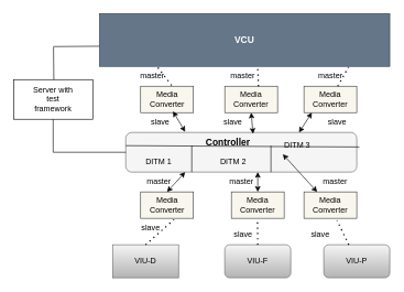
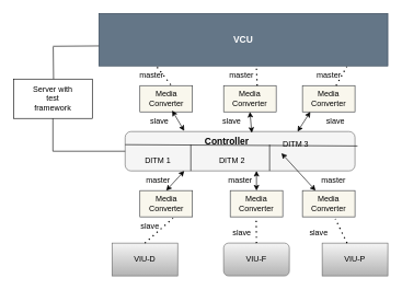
  <mxCell id="0" />
  <mxCell id="1" parent="0" />
  <mxCell id="2" value="" style="rounded=1;whiteSpace=wrap;html=1;fillColor=#f5f5f5;fontColor=#333333;strokeColor=#666666;" parent="1" vertex="1"><mxGeometry x="190" y="200" width="350" height="60" as="geometry" /></mxCell>
  <mxCell id="3" value="Media Converter" style="rounded=0;whiteSpace=wrap;html=1;fillColor=#f9f7ed;strokeColor=#36393d;" parent="1" vertex="1"><mxGeometry x="212.5" y="130" width="80" height="40" as="geometry" /></mxCell>
  <mxCell id="4" value="Media Converter" style="rounded=0;whiteSpace=wrap;html=1;fillColor=#f9f7ed;strokeColor=#36393d;" parent="1" vertex="1"><mxGeometry x="340" y="130" width="80" height="40" as="geometry" /></mxCell>
  <mxCell id="5" value="Media Converter" style="rounded=0;whiteSpace=wrap;html=1;fillColor=#f9f7ed;strokeColor=#36393d;" parent="1" vertex="1"><mxGeometry x="460" y="130" width="80" height="40" as="geometry" /></mxCell>
  <mxCell id="6" value="Media Converter" style="rounded=0;whiteSpace=wrap;html=1;fillColor=#f9f7ed;strokeColor=#36393d;" parent="1" vertex="1"><mxGeometry x="212.5" y="290" width="80" height="40" as="geometry" /></mxCell>
  <mxCell id="7" value="Media Converter" style="rounded=0;whiteSpace=wrap;html=1;fillColor=#f9f7ed;strokeColor=#36393d;" parent="1" vertex="1"><mxGeometry x="350" y="290" width="80" height="40" as="geometry" /></mxCell>
  <mxCell id="8" value="Media Converter" style="rounded=0;whiteSpace=wrap;html=1;fillColor=#f9f7ed;strokeColor=#36393d;" parent="1" vertex="1"><mxGeometry x="460" y="290" width="80" height="40" as="geometry" /></mxCell>
  <mxCell id="9" value="VIU-D" style="whiteSpace=wrap;html=1;fillColor=#f5f5f5;gradientColor=#b3b3b3;strokeColor=#666666;rounded=0;" parent="1" vertex="1"><mxGeometry x="170" y="370" width="100" height="50" as="geometry" /></mxCell>
  <mxCell id="10" value="VIU-F" style="rounded=1;whiteSpace=wrap;html=1;fillColor=#f5f5f5;gradientColor=#b3b3b3;strokeColor=#666666;" parent="1" vertex="1"><mxGeometry x="340" y="370" width="100" height="50" as="geometry" /></mxCell>
- <mxCell id="11" value="VIU-P" style="rounded=1;whiteSpace=wrap;html=1;fillColor=#f5f5f5;gradientColor=#b3b3b3;strokeColor=#666666;" parent="1" vertex="1"><mxGeometry x="490" y="370" width="100" height="50" as="geometry" /></mxCell>
+ <mxCell id="11" value="VIU-P" style="whiteSpace=wrap;html=1;fillColor=#f5f5f5;gradientColor=#b3b3b3;strokeColor=#666666;rounded=0;" parent="1" vertex="1"><mxGeometry x="490" y="370" width="100" height="50" as="geometry" /></mxCell>
  <mxCell id="12" value="" style="endArrow=classic;startArrow=classic;html=1;rounded=0;entryX=0.613;entryY=0.95;entryDx=0;entryDy=0;entryPerimeter=0;" parent="1" edge="1" target="3"><mxGeometry width="50" height="50" relative="1" as="geometry"><mxPoint x="280" y="199" as="sourcePoint" /><mxPoint x="149.5" y="170" as="targetPoint" /></mxGeometry></mxCell>
  <mxCell id="13" value="" style="endArrow=classic;startArrow=classic;html=1;rounded=0;entryX=0.161;entryY=0.983;entryDx=0;entryDy=0;entryPerimeter=0;exitX=0.551;exitY=0.033;exitDx=0;exitDy=0;exitPerimeter=0;" parent="1" source="2" edge="1"><mxGeometry width="50" height="50" relative="1" as="geometry"><mxPoint x="380" y="190" as="sourcePoint" /><mxPoint x="380" y="170" as="targetPoint" /></mxGeometry></mxCell>
  <mxCell id="14" value="" style="endArrow=classic;startArrow=classic;html=1;rounded=0;entryX=0.15;entryY=1;entryDx=0;entryDy=0;exitX=0.75;exitY=0;exitDx=0;exitDy=0;entryPerimeter=0;" parent="1" source="2" edge="1" target="5"><mxGeometry width="50" height="50" relative="1" as="geometry"><mxPoint x="569" y="221" as="sourcePoint" /><mxPoint x="571" y="170" as="targetPoint" /></mxGeometry></mxCell>
  <mxCell id="15" value="" style="endArrow=classic;startArrow=classic;html=1;rounded=0;exitX=0.5;exitY=0;exitDx=0;exitDy=0;" parent="1" source="6" edge="1"><mxGeometry width="50" height="50" relative="1" as="geometry"><mxPoint x="326.5" y="299" as="sourcePoint" /><mxPoint x="280" y="260" as="targetPoint" /></mxGeometry></mxCell>
  <mxCell id="16" value="" style="endArrow=classic;startArrow=classic;html=1;rounded=0;entryX=0.133;entryY=0.933;entryDx=0;entryDy=0;entryPerimeter=0;exitX=0.25;exitY=0;exitDx=0;exitDy=0;" parent="1" edge="1" target="40" source="8"><mxGeometry width="50" height="50" relative="1" as="geometry"><mxPoint x="566.5" y="290" as="sourcePoint" /><mxPoint x="470" y="261" as="targetPoint" /></mxGeometry></mxCell>
  <mxCell id="17" value="" style="endArrow=classic;startArrow=classic;html=1;rounded=0;exitX=0.5;exitY=0;exitDx=0;exitDy=0;" parent="1" edge="1" source="7"><mxGeometry width="50" height="50" relative="1" as="geometry"><mxPoint x="386.5" y="290" as="sourcePoint" /><mxPoint x="390" y="260" as="targetPoint" /></mxGeometry></mxCell>
  <mxCell id="18" value="" style="endArrow=none;dashed=1;html=1;dashPattern=1 3;strokeWidth=2;rounded=0;" parent="1" edge="1"><mxGeometry width="50" height="50" relative="1" as="geometry"><mxPoint x="390" y="370" as="sourcePoint" /><mxPoint x="389.5" y="330" as="targetPoint" /></mxGeometry></mxCell>
  <mxCell id="19" value="" style="endArrow=none;dashed=1;html=1;dashPattern=1 3;strokeWidth=2;rounded=0;entryX=0.631;entryY=1.05;entryDx=0;entryDy=0;entryPerimeter=0;exitX=0.5;exitY=0;exitDx=0;exitDy=0;" parent="1" source="9" edge="1" target="6"><mxGeometry width="50" height="50" relative="1" as="geometry"><mxPoint x="241" y="372" as="sourcePoint" /><mxPoint x="170" y="330" as="targetPoint" /><Array as="points" /></mxGeometry></mxCell>
  <mxCell id="20" value="" style="endArrow=none;dashed=1;html=1;dashPattern=1 3;strokeWidth=2;rounded=0;exitX=0.638;exitY=0;exitDx=0;exitDy=0;exitPerimeter=0;" parent="1" source="4" edge="1"><mxGeometry width="50" height="50" relative="1" as="geometry"><mxPoint x="390" y="140" as="sourcePoint" /><mxPoint x="389.5" y="90" as="targetPoint" /></mxGeometry></mxCell>
  <mxCell id="21" value="" style="endArrow=none;dashed=1;html=1;dashPattern=1 3;strokeWidth=2;rounded=0;entryX=0.195;entryY=0.975;entryDx=0;entryDy=0;entryPerimeter=0;" parent="1" edge="1" target="25"><mxGeometry width="50" height="50" relative="1" as="geometry"><mxPoint x="259.5" y="128.75" as="sourcePoint" /><mxPoint x="259.5" y="101.25" as="targetPoint" /></mxGeometry></mxCell>
  <mxCell id="22" value="" style="endArrow=none;dashed=1;html=1;dashPattern=1 3;strokeWidth=2;rounded=0;" parent="1" edge="1" source="5"><mxGeometry width="50" height="50" relative="1" as="geometry"><mxPoint x="527.5" y="129" as="sourcePoint" /><mxPoint x="527.502" y="101" as="targetPoint" /><Array as="points" /></mxGeometry></mxCell>
  <mxCell id="23" value="" style="endArrow=none;dashed=1;html=1;dashPattern=1 3;strokeWidth=2;rounded=0;entryX=0.625;entryY=1.075;entryDx=0;entryDy=0;entryPerimeter=0;" parent="1" edge="1" target="8" source="11"><mxGeometry width="50" height="50" relative="1" as="geometry"><mxPoint x="509.25" y="370" as="sourcePoint" /><mxPoint x="510" y="340" as="targetPoint" /></mxGeometry></mxCell>
  <mxCell id="24" value="master" style="text;html=1;align=center;verticalAlign=middle;whiteSpace=wrap;rounded=0;" parent="1" vertex="1"><mxGeometry x="212.5" y="100" width="35" height="30" as="geometry" /></mxCell>
  <mxCell id="25" value="&lt;b&gt;&lt;font style=&quot;font-size: 14px;&quot;&gt;VCU&lt;/font&gt;&lt;/b&gt;" style="rounded=0;whiteSpace=wrap;html=1;fillColor=#647687;strokeColor=#314354;fontColor=#ffffff;" parent="1" vertex="1"><mxGeometry x="150" y="20" width="440" height="80" as="geometry" /></mxCell>
  <mxCell id="26" value="master" style="text;html=1;align=center;verticalAlign=middle;whiteSpace=wrap;rounded=0;" vertex="1" parent="1"><mxGeometry x="350" y="100" width="35" height="30" as="geometry" /></mxCell>
  <mxCell id="27" value="master" style="text;html=1;align=center;verticalAlign=middle;whiteSpace=wrap;rounded=0;" vertex="1" parent="1"><mxGeometry x="482.5" y="100" width="35" height="30" as="geometry" /></mxCell>
  <mxCell id="28" value="slave" style="text;html=1;align=center;verticalAlign=middle;whiteSpace=wrap;rounded=0;" vertex="1" parent="1"><mxGeometry x="225" y="170" width="35" height="30" as="geometry" /></mxCell>
  <mxCell id="29" value="slave" style="text;html=1;align=center;verticalAlign=middle;whiteSpace=wrap;rounded=0;" vertex="1" parent="1"><mxGeometry x="335" y="170" width="35" height="30" as="geometry" /></mxCell>
  <mxCell id="30" value="slave" style="text;html=1;align=center;verticalAlign=middle;whiteSpace=wrap;rounded=0;" vertex="1" parent="1"><mxGeometry x="492.5" y="170" width="35" height="30" as="geometry" /></mxCell>
  <mxCell id="31" value="master" style="text;html=1;align=center;verticalAlign=middle;whiteSpace=wrap;rounded=0;" vertex="1" parent="1"><mxGeometry x="222.5" y="260" width="35" height="30" as="geometry" /></mxCell>
  <mxCell id="32" value="master" style="text;html=1;align=center;verticalAlign=middle;whiteSpace=wrap;rounded=0;" vertex="1" parent="1"><mxGeometry x="347.5" y="260" width="35" height="30" as="geometry" /></mxCell>
  <mxCell id="33" value="master" style="text;html=1;align=center;verticalAlign=middle;whiteSpace=wrap;rounded=0;" vertex="1" parent="1"><mxGeometry x="490" y="260" width="35" height="30" as="geometry" /></mxCell>
  <mxCell id="34" value="" style="endArrow=none;html=1;rounded=0;entryX=1.011;entryY=0.367;entryDx=0;entryDy=0;entryPerimeter=0;" edge="1" parent="1" target="2"><mxGeometry width="50" height="50" relative="1" as="geometry"><mxPoint x="190" y="220" as="sourcePoint" /><mxPoint x="260" y="220" as="targetPoint" /></mxGeometry></mxCell>
  <mxCell id="35" value="" style="endArrow=none;html=1;rounded=0;" edge="1" parent="1"><mxGeometry width="50" height="50" relative="1" as="geometry"><mxPoint x="290" y="260" as="sourcePoint" /><mxPoint x="290" y="220" as="targetPoint" /></mxGeometry></mxCell>
  <mxCell id="36" value="" style="endArrow=none;html=1;rounded=0;" edge="1" parent="1"><mxGeometry width="50" height="50" relative="1" as="geometry"><mxPoint x="410" y="260" as="sourcePoint" /><mxPoint x="410" y="220" as="targetPoint" /></mxGeometry></mxCell>
  <mxCell id="37" value="&lt;b&gt;&lt;font style=&quot;font-size: 14px;&quot;&gt;Controller&lt;/font&gt;&lt;/b&gt;" style="text;html=1;align=center;verticalAlign=middle;whiteSpace=wrap;rounded=0;" vertex="1" parent="1"><mxGeometry x="315" y="200" width="60" height="30" as="geometry" /></mxCell>
  <mxCell id="38" value="DITM 1" style="text;html=1;align=center;verticalAlign=middle;whiteSpace=wrap;rounded=0;" vertex="1" parent="1"><mxGeometry x="210" y="230" width="60" height="30" as="geometry" /></mxCell>
  <mxCell id="39" value="DITM 2" style="text;html=1;align=center;verticalAlign=middle;whiteSpace=wrap;rounded=0;" vertex="1" parent="1"><mxGeometry x="322.5" y="230" width="60" height="30" as="geometry" /></mxCell>
  <mxCell id="40" value="DITM 3" style="text;html=1;align=center;verticalAlign=middle;whiteSpace=wrap;rounded=0;" vertex="1" parent="1"><mxGeometry x="420" y="205" width="60" height="30" as="geometry" /></mxCell>
  <mxCell id="41" value="slave" style="text;html=1;align=center;verticalAlign=middle;whiteSpace=wrap;rounded=0;" vertex="1" parent="1"><mxGeometry x="470" y="340" width="30" height="30" as="geometry" /></mxCell>
  <mxCell id="42" value="slave" style="text;html=1;align=center;verticalAlign=middle;whiteSpace=wrap;rounded=0;" vertex="1" parent="1"><mxGeometry x="352.5" y="340" width="30" height="30" as="geometry" /></mxCell>
  <mxCell id="43" value="slave" style="text;html=1;align=center;verticalAlign=middle;whiteSpace=wrap;rounded=0;" vertex="1" parent="1"><mxGeometry x="212.5" y="330" width="30" height="30" as="geometry" /></mxCell>
  <mxCell id="44" value="" style="rounded=0;whiteSpace=wrap;html=1;" vertex="1" parent="1"><mxGeometry x="20" y="120" width="120" height="60" as="geometry" /></mxCell>
  <mxCell id="45" value="" style="endArrow=none;html=1;rounded=0;" edge="1" parent="1"><mxGeometry width="50" height="50" relative="1" as="geometry"><mxPoint x="81" y="120" as="sourcePoint" /><mxPoint x="80.5" y="71.02" as="targetPoint" /></mxGeometry></mxCell>
  <mxCell id="46" value="" style="endArrow=none;html=1;rounded=0;" edge="1" parent="1"><mxGeometry width="50" height="50" relative="1" as="geometry"><mxPoint x="80" y="70" as="sourcePoint" /><mxPoint x="150" y="69.5" as="targetPoint" /></mxGeometry></mxCell>
  <mxCell id="47" value="" style="endArrow=none;html=1;rounded=0;" edge="1" parent="1"><mxGeometry width="50" height="50" relative="1" as="geometry"><mxPoint x="80" y="230" as="sourcePoint" /><mxPoint x="80" y="180" as="targetPoint" /></mxGeometry></mxCell>
  <mxCell id="48" value="" style="endArrow=none;html=1;rounded=0;exitX=0;exitY=0.5;exitDx=0;exitDy=0;" edge="1" parent="1" source="2"><mxGeometry width="50" height="50" relative="1" as="geometry"><mxPoint x="90" y="240" as="sourcePoint" /><mxPoint x="80" y="230" as="targetPoint" /></mxGeometry></mxCell>
  <mxCell id="49" value="Server with test framework" style="text;html=1;align=center;verticalAlign=middle;whiteSpace=wrap;rounded=0;" vertex="1" parent="1"><mxGeometry x="40" y="135" width="80" height="30" as="geometry" /></mxCell>
